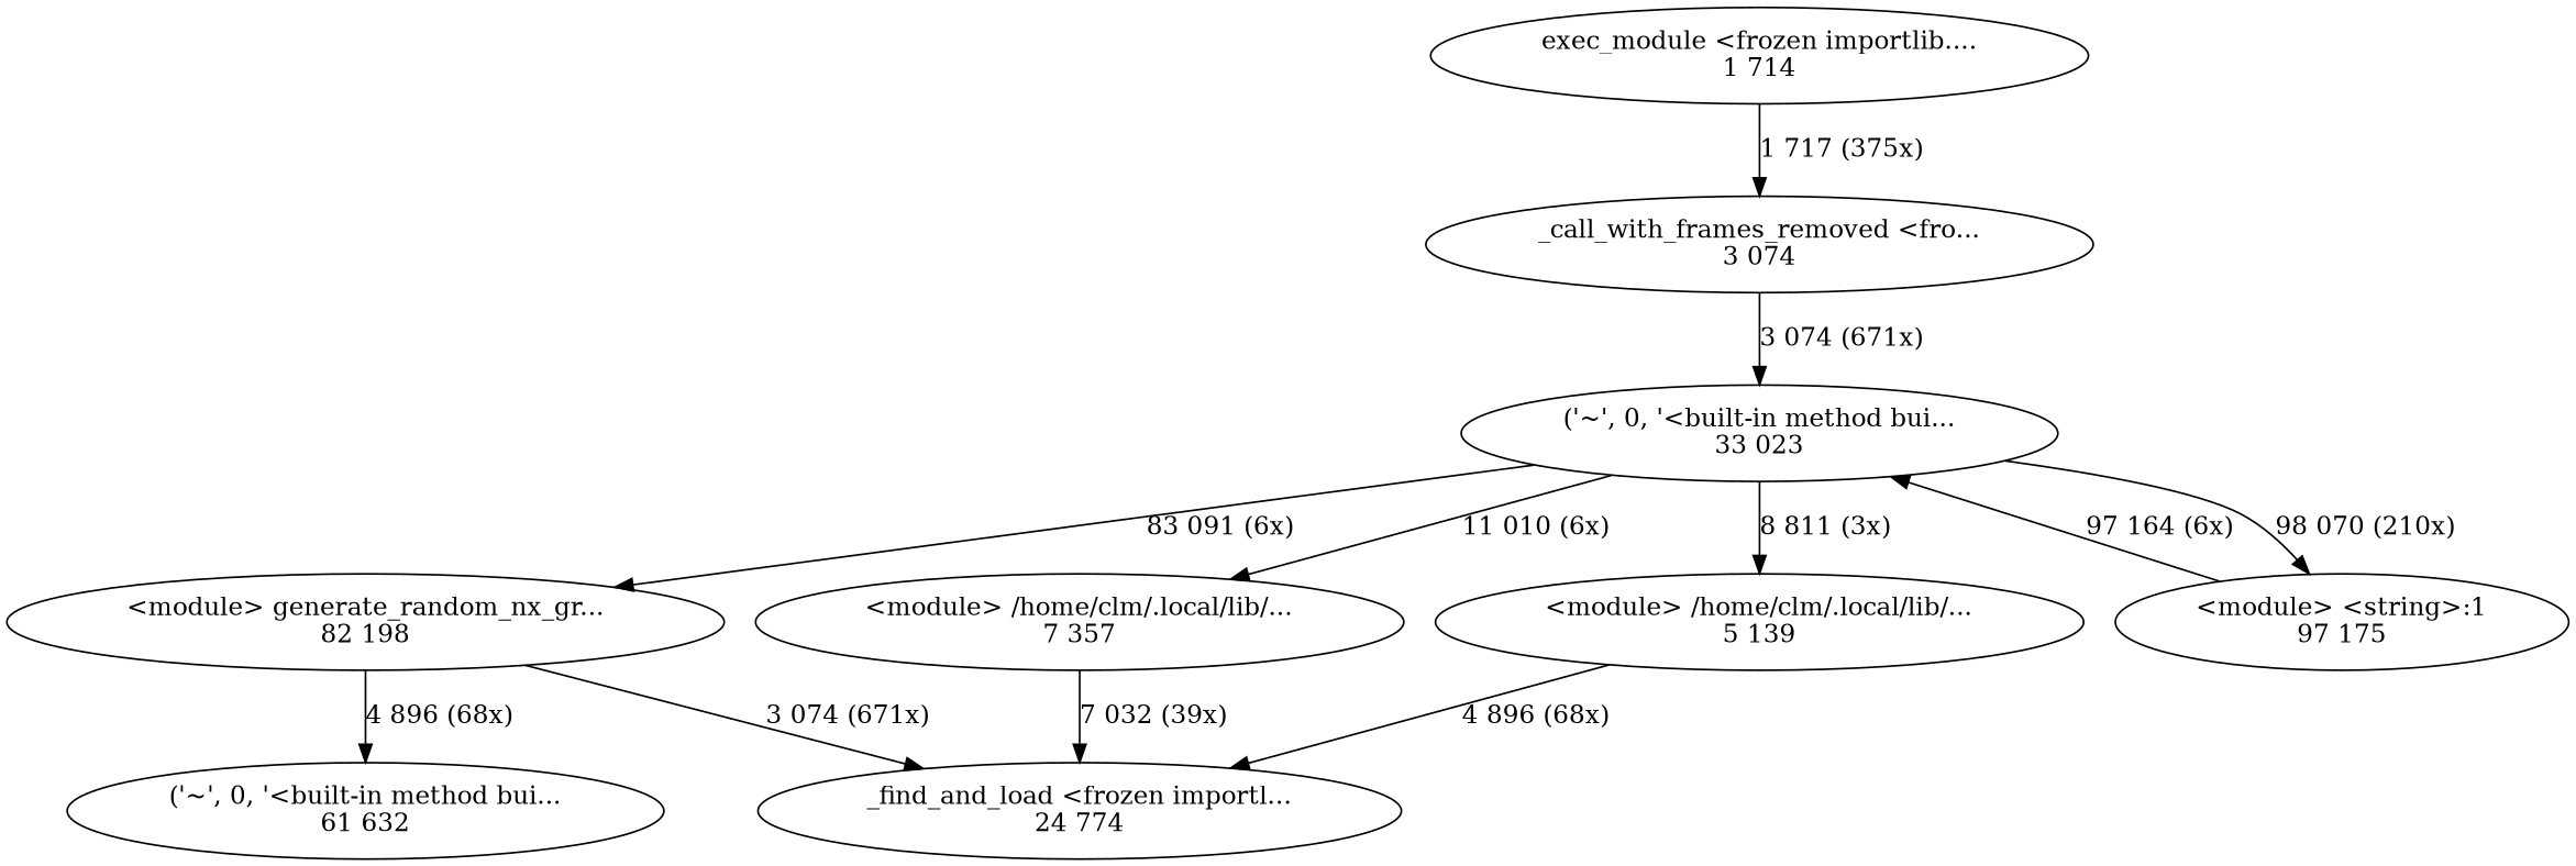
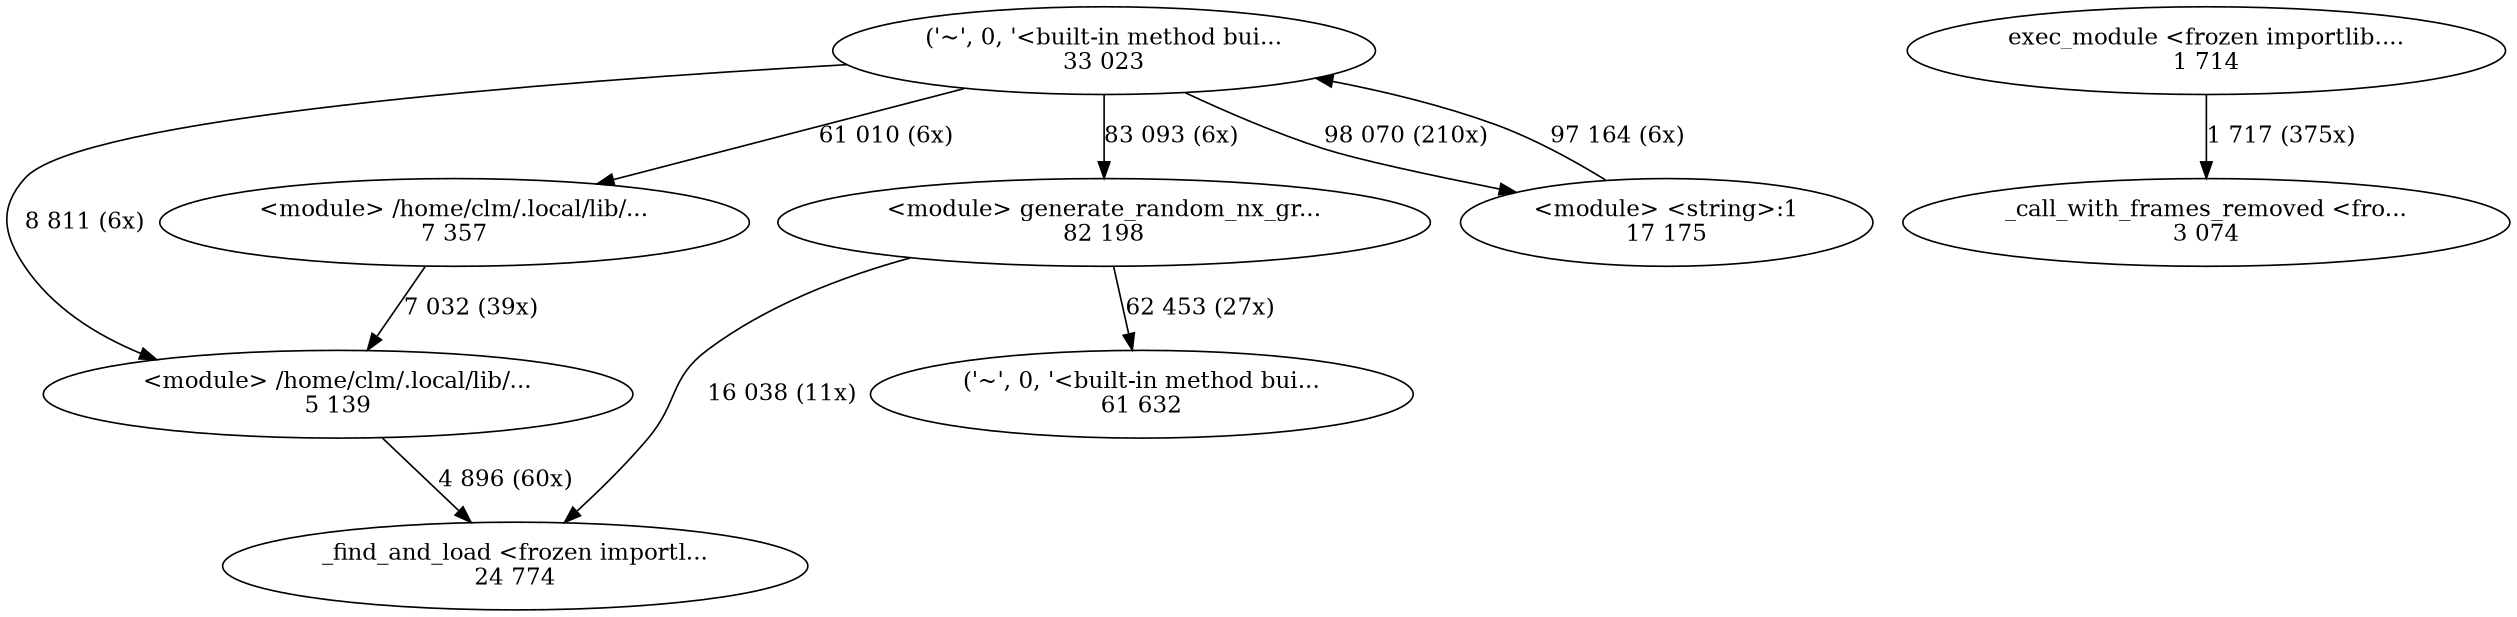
  digraph {
    fontname="DejaVu Serif"
    node [fontname="DejaVu Serif"]
    edge [fontname="DejaVu Serif" weight=2]
    n1 [label="_find_and_load <frozen importl...\n24 774"]
-   n2 [label="<module> <string>:1\n97 175"]
+   n2 [label="<module> <string>:1\n17 175"]
    n3 [label="('~', 0, '<built-in method bui...\n33 023"]
    n4 [label="<module> /home/clm/.local/lib/...\n5 139"]
    n5 [label="<module> generate_random_nx_gr...\n82 198"]
    n6 [label="<module> /home/clm/.local/lib/...\n7 357"]
    n7 [label="('~', 0, '<built-in method bui...\n61 632"]
    n8 [label="exec_module <frozen importlib....\n1 714"]
    n9 [label="_call_with_frames_removed <fro...\n3 074"]
    n2 -> n3 [label="97 164 (6x)"]
    n3 -> n2 [label="98 070 (210x)"]
-   n3 -> n4 [label="8 811 (3x)"]
-   n3 -> n5 [label="83 091 (6x)"]
-   n3 -> n6 [label="11 010 (6x)"]
-   n4 -> n1 [label="4 896 (68x)"]
-   n5 -> n1 [label="3 074 (671x)"]
-   n5 -> n7 [label="4 896 (68x)"]
-   n6 -> n1 [label="7 032 (39x)"]
+   n3 -> n4 [label="8 811 (6x)"]
+   n3 -> n5 [label="83 093 (6x)"]
+   n3 -> n6 [label="61 010 (6x)"]
+   n4 -> n1 [label="4 896 (60x)"]
+   n5 -> n1 [label="16 038 (11x)"]
+   n5 -> n7 [label="62 453 (27x)"]
+   n6 -> n4 [label="7 032 (39x)"]
    n8 -> n9 [label="1 717 (375x)"]
-   n9 -> n3 [label="3 074 (671x)"]
  }
